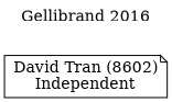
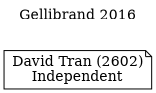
  digraph {
    label="Gellibrand 2016"
    labelloc=t
    mclimit=10
    rankdir=LR
-   n1 [label="David Tran (8602)\nIndependent" shape=note]
+   n1 [label="David Tran (2602)\nIndependent" shape=note]
  }
